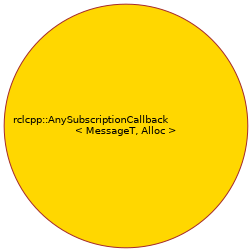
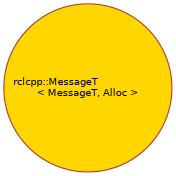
  digraph {
    rankdir=LR
-   n1 [color=brown fillcolor=gold fontname=Helvetica fontsize=10 height=0.2 label="rclcpp::AnySubscriptionCallback\l\< MessageT, Alloc \>" shape=circle style=filled width=0.4]
+   n1 [color=brown fillcolor=gold fontname=Helvetica fontsize=10 height=0.2 label="rclcpp::MessageT\l\< MessageT, Alloc \>" shape=circle style=filled width=0.4]
  }
